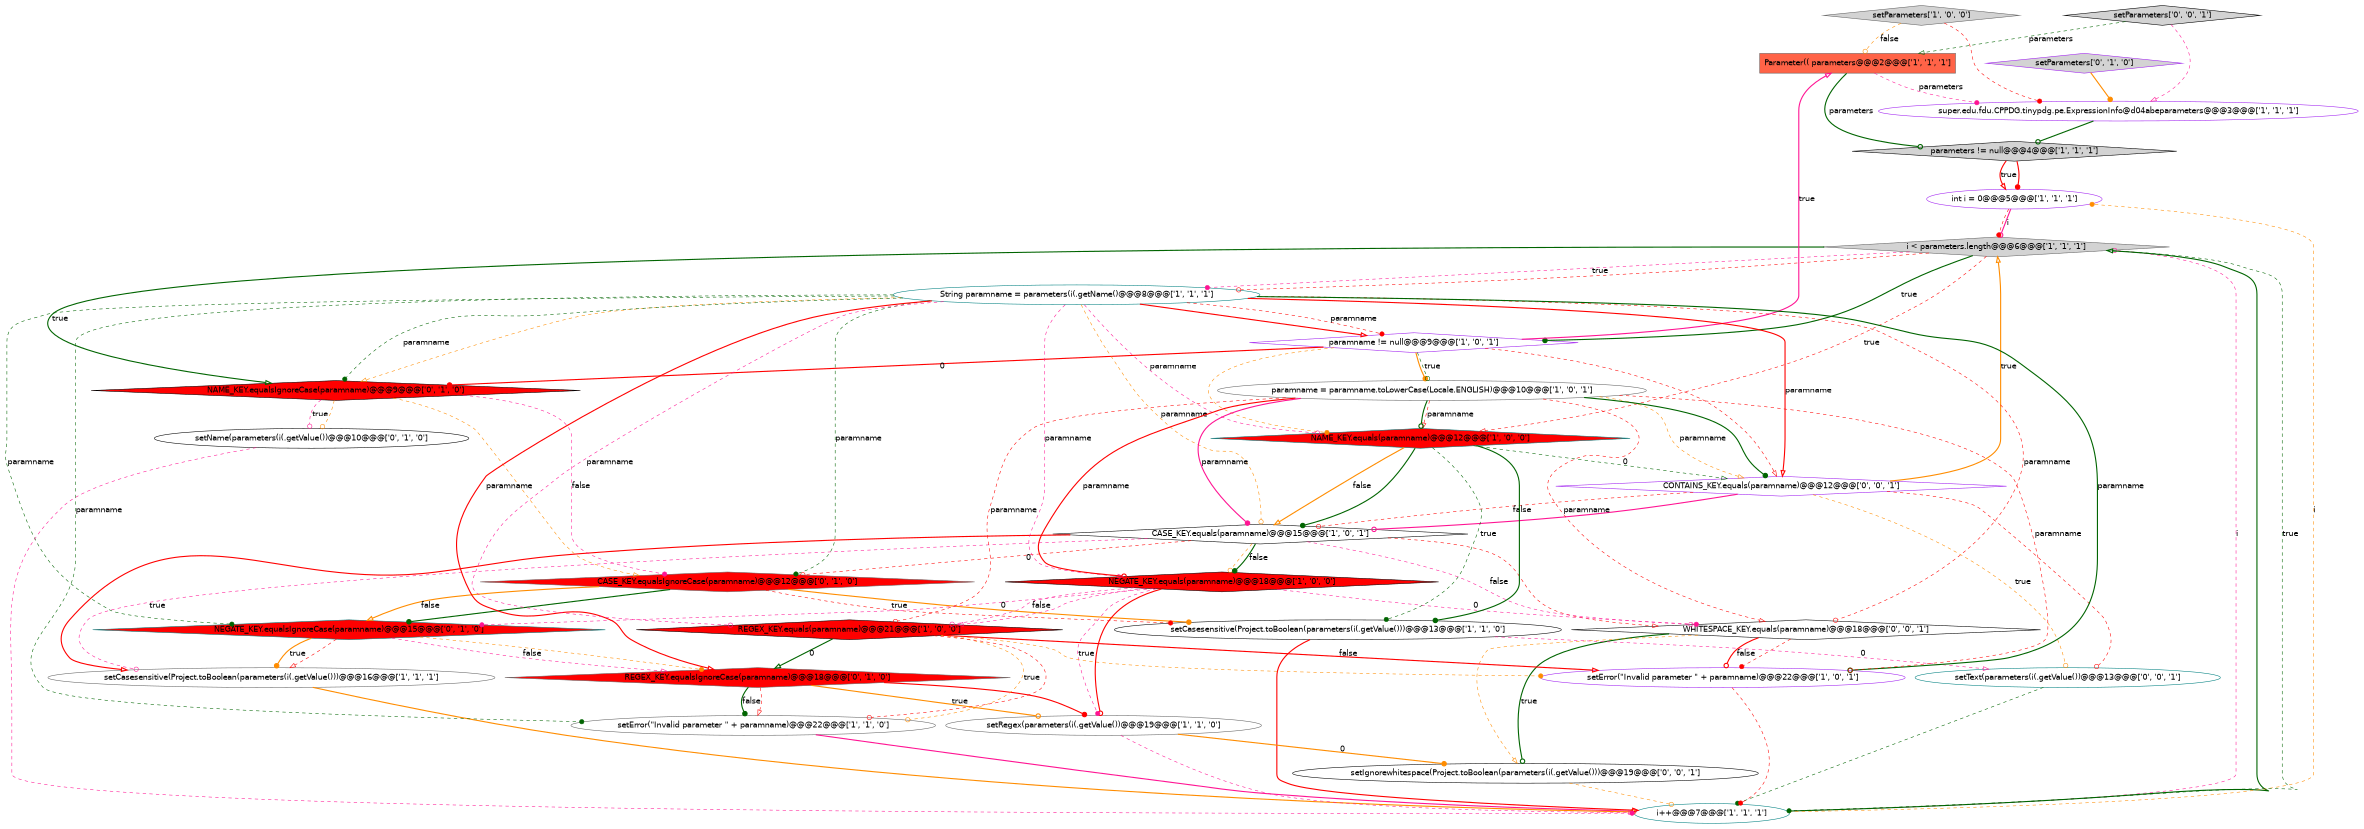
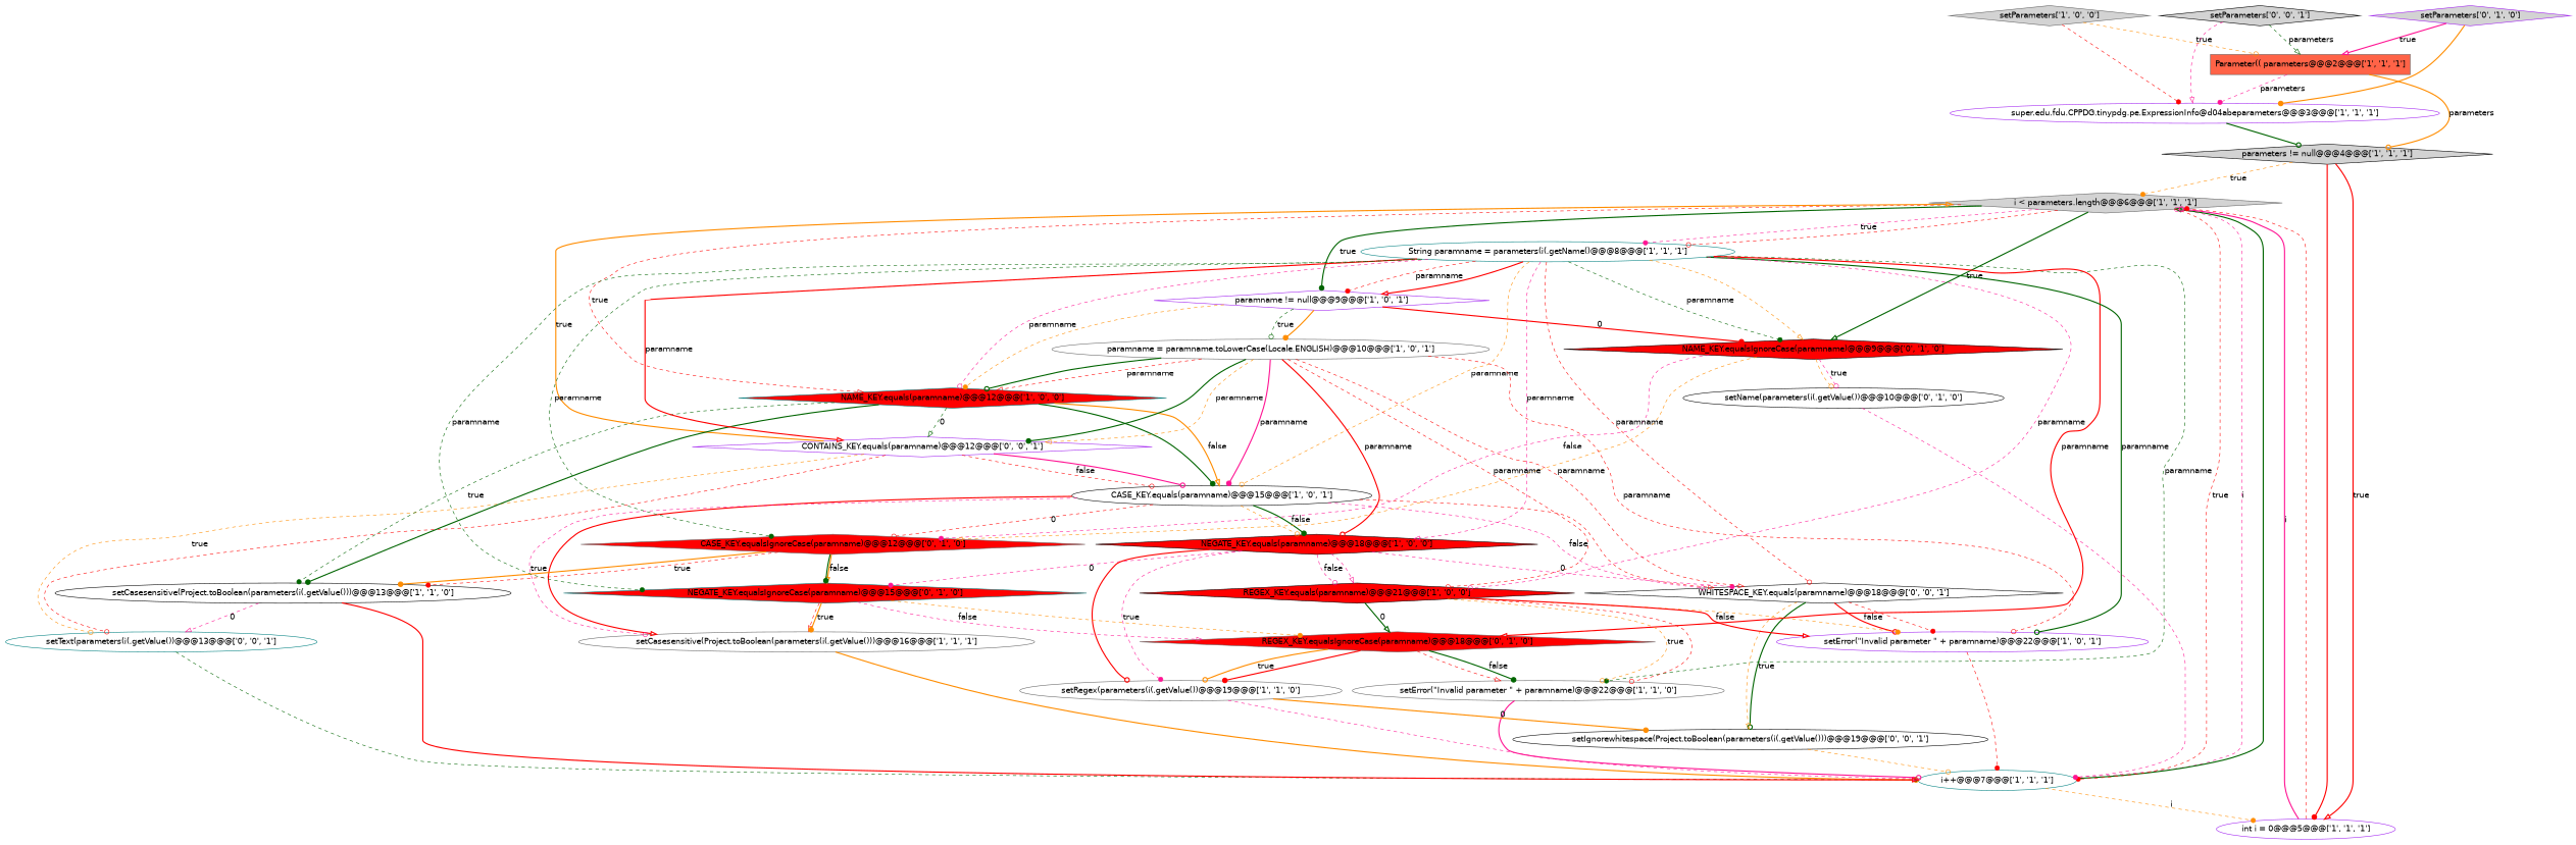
  digraph {
    fontname="DejaVu Sans"
    node [color=black fillcolor=white fontname="DejaVu Sans" shape=diamond style=filled]
    edge [arrowhead=dot color=red fontname="DejaVu Sans" style=dashed]
    n1 [color=gray40 fillcolor=lightgray label="setParameters['1', '0', '0']"]
    n2 [color=gray40 fillcolor=tomato label="Parameter(( parameters@@@2@@@['1', '1', '1']" shape=box]
    n3 [color=purple label="super.edu.fdu.CPPDG.tinypdg.pe.ExpressionInfo@d04abeparameters@@@3@@@['1', '1', '1']" shape=ellipse]
    n4 [fillcolor=lightgray label="parameters != null@@@4@@@['1', '1', '1']"]
    n5 [color=gray40 label="setError(\"Invalid parameter \" + paramname)@@@22@@@['1', '1', '0']" shape=ellipse]
    n6 [color=teal label="i++@@@7@@@['1', '1', '1']" shape=ellipse]
    n7 [color=gray40 fillcolor=lightgray label="i < parameters.length@@@6@@@['1', '1', '1']"]
    n8 [color=purple label="int i = 0@@@5@@@['1', '1', '1']" shape=ellipse]
    n9 [color=purple label="CONTAINS_KEY.equals(paramname)@@@12@@@['0', '0', '1']"]
-   n10 [label="CASE_KEY.equals(paramname)@@@15@@@['1', '0', '1']"]
+   n10 [label="CASE_KEY.equals(paramname)@@@15@@@['1', '0', '1']" shape=ellipse]
    n11 [color=teal label="setText(parameters(i(.getValue())@@@13@@@['0', '0', '1']" shape=ellipse]
    n12 [color=gray40 fillcolor=red label="CASE_KEY.equalsIgnoreCase(paramname)@@@12@@@['0', '1', '0']"]
    n13 [label="WHITESPACE_KEY.equals(paramname)@@@18@@@['0', '0', '1']"]
    n14 [color=gray40 label="setCasesensitive(Project.toBoolean(parameters(i(.getValue()))@@@16@@@['1', '1', '1']" shape=ellipse]
    n15 [fillcolor=red label="NEGATE_KEY.equals(paramname)@@@18@@@['1', '0', '0']"]
    n16 [fillcolor=lightgray label="setParameters['0', '0', '1']"]
    n17 [label="setCasesensitive(Project.toBoolean(parameters(i(.getValue()))@@@13@@@['1', '1', '0']" shape=ellipse]
    n18 [color=teal fillcolor=red label="NEGATE_KEY.equalsIgnoreCase(paramname)@@@15@@@['0', '1', '0']"]
    n19 [color=gray40 fillcolor=red label="REGEX_KEY.equalsIgnoreCase(paramname)@@@18@@@['0', '1', '0']"]
    n20 [label="setIgnorewhitespace(Project.toBoolean(parameters(i(.getValue()))@@@19@@@['0', '0', '1']" shape=ellipse]
    n21 [color=teal fillcolor=red label="NAME_KEY.equals(paramname)@@@12@@@['1', '0', '0']"]
    n22 [color=purple label="setError(\"Invalid parameter \" + paramname)@@@22@@@['1', '0', '1']" shape=ellipse]
    n23 [color=purple label="paramname != null@@@9@@@['1', '0', '1']"]
    n24 [fillcolor=red label="NAME_KEY.equalsIgnoreCase(paramname)@@@9@@@['0', '1', '0']"]
    n25 [color=teal label="String paramname = parameters(i(.getName()@@@8@@@['1', '1', '1']" shape=ellipse]
    n26 [color=gray40 label="paramname = paramname.toLowerCase(Locale.ENGLISH)@@@10@@@['1', '0', '1']" shape=ellipse]
    n27 [label="setName(parameters(i(.getValue())@@@10@@@['0', '1', '0']" shape=ellipse]
    n28 [fillcolor=red label="REGEX_KEY.equals(paramname)@@@21@@@['1', '0', '0']"]
    n29 [color=gray40 label="setRegex(parameters(i(.getValue())@@@19@@@['1', '1', '0']" shape=ellipse]
    n30 [color=purple fillcolor=lightgray label="setParameters['0', '1', '0']"]
-   n1 -> n2 [arrowhead=odot color=darkorange label=false]
+   n1 -> n2 [arrowhead=odot color=darkorange label=true]
    n1 -> n3
    n2 -> n3 [color=deeppink label=parameters]
-   n2 -> n4 [arrowhead=odot color=darkgreen label=parameters style=bold]
+   n2 -> n4 [arrowhead=odot color=darkorange label=parameters style=bold]
    n3 -> n4 [arrowhead=odot color=darkgreen style=bold]
+   n4 -> n7 [color=darkorange label=true]
    n4 -> n8 [style=bold]
    n4 -> n8 [arrowhead=onormal label=true style=bold]
    n5 -> n6 [arrowhead=odot color=deeppink style=bold]
    n6 -> n7 [arrowhead=odot color=deeppink label=i]
    n6 -> n7 [arrowhead=onormal color=darkgreen style=bold]
    n6 -> n8 [color=darkorange label=i]
-   n7 -> n6 [color=darkgreen label=true]
+   n7 -> n6 [label=true]
    n7 -> n21 [arrowhead=onormal label=true]
    n7 -> n23 [color=darkgreen label=true style=bold]
    n7 -> n24 [arrowhead=onormal color=darkgreen label=true style=bold]
    n7 -> n25 [color=deeppink label=true]
    n7 -> n25 [arrowhead=odot]
    n8 -> n7 [arrowhead=odot color=deeppink label=i style=bold]
    n8 -> n7
    n9 -> n7 [arrowhead=onormal color=darkorange label=true style=bold]
    n9 -> n10 [arrowhead=odot label=false]
    n9 -> n10 [arrowhead=odot color=deeppink style=bold]
    n9 -> n11 [arrowhead=odot]
    n9 -> n11 [arrowhead=odot color=darkorange label=true]
    n10 -> n12 [arrowhead=odot label=0]
    n10 -> n13 [arrowhead=onormal]
    n10 -> n13 [arrowhead=odot color=deeppink label=false]
    n10 -> n14 [arrowhead=onormal style=bold]
    n10 -> n14 [arrowhead=odot color=deeppink label=true]
    n10 -> n15 [arrowhead=odot color=darkorange]
    n10 -> n15 [color=darkgreen label=false style=bold]
    n11 -> n6 [color=darkgreen]
    n12 -> n17 [color=darkorange style=bold]
    n12 -> n17 [label=true]
    n12 -> n18 [arrowhead=onormal color=darkorange label=false style=bold]
    n12 -> n18 [color=darkgreen style=bold]
    n13 -> n20 [arrowhead=odot color=darkgreen label=true style=bold]
    n13 -> n20 [arrowhead=onormal color=darkorange]
    n13 -> n22
    n13 -> n22 [arrowhead=odot label=false style=bold]
    n14 -> n6 [arrowhead=odot color=darkorange style=bold]
    n15 -> n13 [color=deeppink label=0]
    n15 -> n18 [color=deeppink label=0]
    n15 -> n28 [arrowhead=odot color=deeppink label=false]
    n15 -> n28 [arrowhead=onormal color=deeppink]
    n15 -> n29 [arrowhead=odot style=bold]
    n15 -> n29 [color=deeppink label=true]
    n16 -> n2 [arrowhead=onormal color=darkgreen label=parameters]
    n16 -> n3 [arrowhead=onormal color=deeppink]
    n17 -> n6 [arrowhead=onormal style=bold]
    n17 -> n11 [arrowhead=onormal color=deeppink label=0]
    n18 -> n14 [arrowhead=onormal]
    n18 -> n14 [color=darkorange label=true style=bold]
    n18 -> n19 [arrowhead=onormal color=deeppink label=false]
    n18 -> n19 [color=darkorange]
    n19 -> n5 [color=darkgreen label=false style=bold]
    n19 -> n5 [arrowhead=onormal]
    n19 -> n29 [style=bold]
    n19 -> n29 [arrowhead=odot color=darkorange label=true style=bold]
    n20 -> n6 [arrowhead=odot color=darkorange]
    n21 -> n9 [arrowhead=onormal color=darkgreen label=0]
    n21 -> n10 [arrowhead=onormal color=darkorange label=false style=bold]
    n21 -> n10 [color=darkgreen style=bold]
    n21 -> n17 [color=darkgreen label=true]
    n21 -> n17 [color=darkgreen style=bold]
    n22 -> n6
-   n23 -> n9 [arrowhead=onormal]
    n23 -> n21 [color=darkorange]
    n23 -> n24 [label=0 style=bold]
    n23 -> n26 [color=darkorange style=bold]
    n23 -> n26 [arrowhead=odot color=darkgreen label=true]
    n24 -> n12 [color=deeppink label=false]
    n24 -> n12 [arrowhead=onormal color=darkorange]
    n24 -> n27 [arrowhead=odot color=deeppink label=true]
    n24 -> n27 [arrowhead=odot color=darkorange]
    n25 -> n5 [color=darkgreen label=paramname]
    n25 -> n9 [arrowhead=onormal label=paramname style=bold]
    n25 -> n10 [arrowhead=odot color=darkorange label=paramname]
    n25 -> n12 [color=darkgreen label=paramname]
    n25 -> n13 [arrowhead=odot label=paramname]
    n25 -> n15 [arrowhead=onormal color=deeppink label=paramname]
    n25 -> n18 [color=darkgreen label=paramname]
    n25 -> n19 [arrowhead=onormal label=paramname style=bold]
    n25 -> n21 [arrowhead=odot color=deeppink label=paramname]
    n25 -> n22 [arrowhead=odot color=darkgreen label=paramname style=bold]
    n25 -> n23 [label=paramname]
    n25 -> n23 [arrowhead=onormal style=bold]
    n25 -> n24 [arrowhead=onormal color=darkorange]
    n25 -> n24 [color=darkgreen label=paramname]
    n25 -> n28 [arrowhead=odot color=deeppink label=paramname]
    n26 -> n9 [arrowhead=onormal color=darkorange label=paramname]
    n26 -> n9 [color=darkgreen style=bold]
    n26 -> n10 [color=deeppink label=paramname style=bold]
    n26 -> n13 [arrowhead=onormal label=paramname]
    n26 -> n15 [arrowhead=odot label=paramname style=bold]
    n26 -> n21 [arrowhead=onormal label=paramname]
    n26 -> n21 [arrowhead=odot color=darkgreen style=bold]
    n26 -> n22 [arrowhead=odot label=paramname]
    n26 -> n28 [arrowhead=odot label=paramname]
    n27 -> n6 [color=deeppink]
    n28 -> n5 [arrowhead=odot color=darkorange label=true]
    n28 -> n5 [arrowhead=odot]
    n28 -> n19 [arrowhead=onormal color=darkgreen label=0 style=bold]
    n28 -> n22 [color=darkorange]
    n28 -> n22 [arrowhead=onormal label=false style=bold]
    n29 -> n6 [arrowhead=onormal color=deeppink]
    n29 -> n20 [color=darkorange label=0 style=bold]
-   n23 -> n2 [arrowhead=onormal color=deeppink label=true style=bold]
+   n30 -> n2 [arrowhead=onormal color=deeppink label=true style=bold]
    n30 -> n3 [color=darkorange style=bold]
  }
